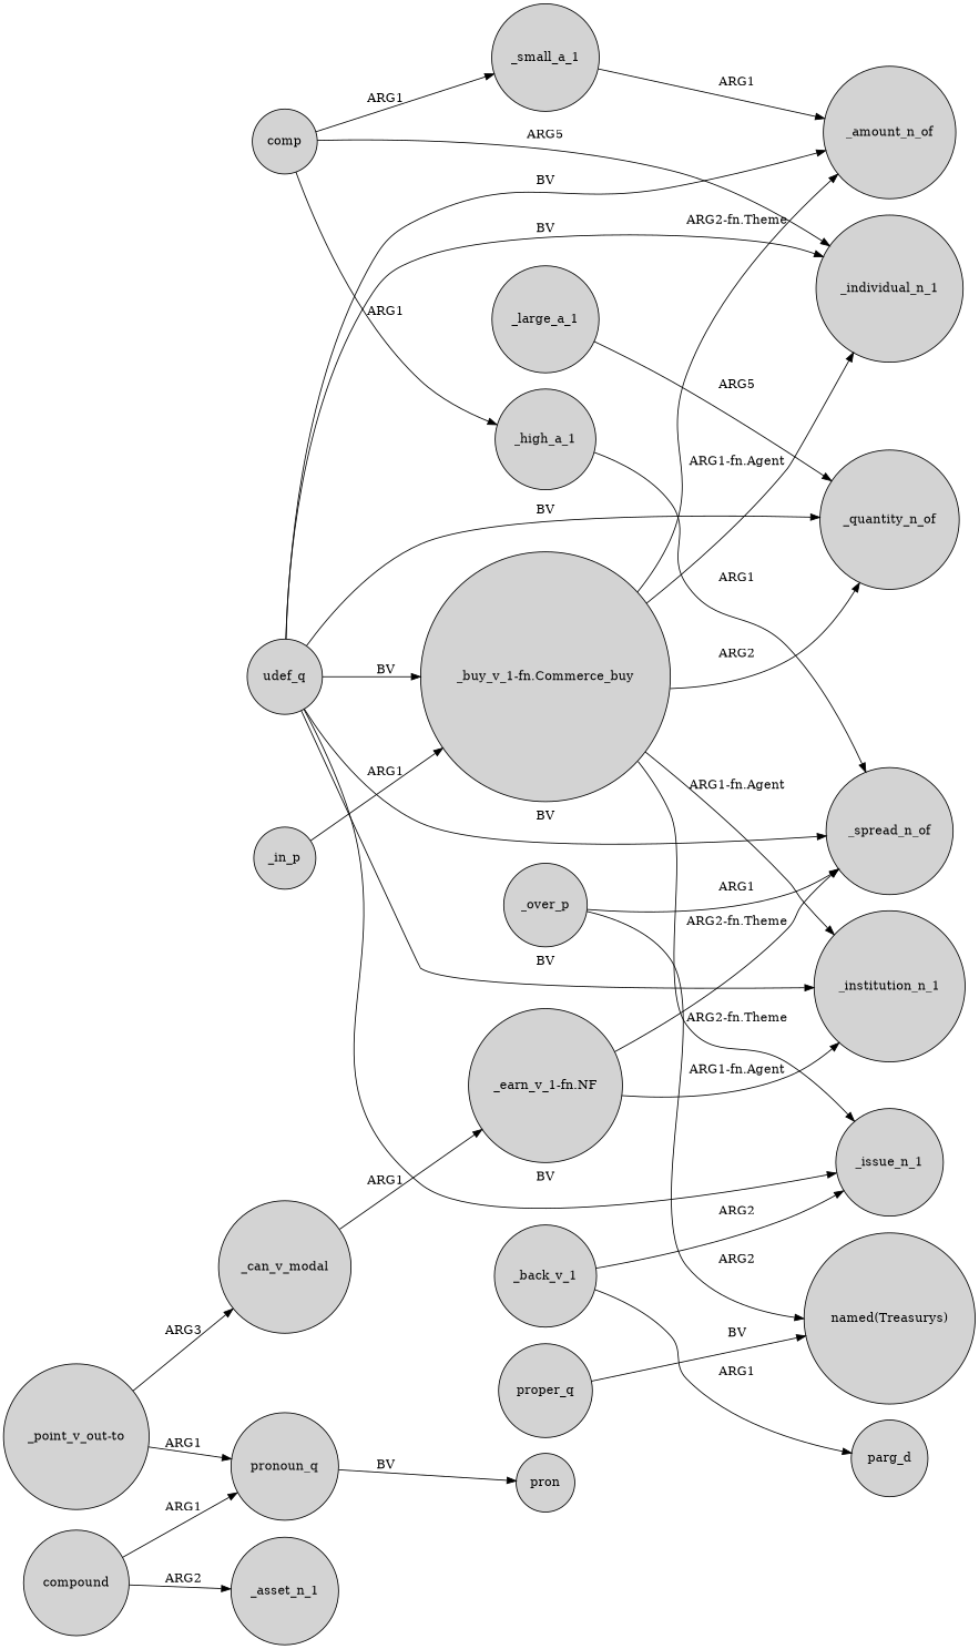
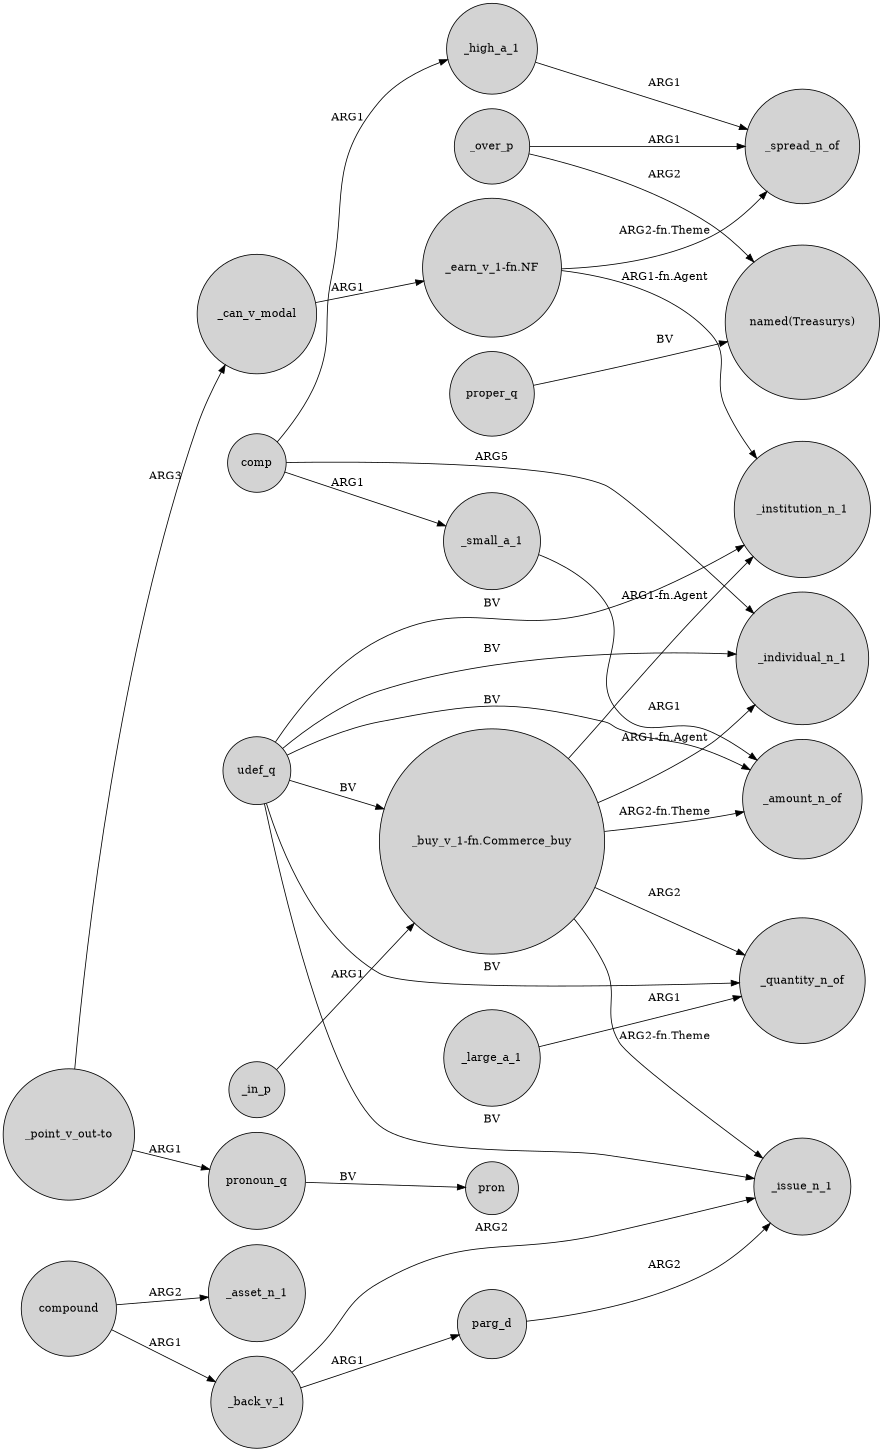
  digraph {
    rankdir=LR
    node [shape=circle style=filled]
    "_point_v_out-to"
    _can_v_modal
    pronoun_q
    "_earn_v_1-fn.NF"
    _spread_n_of
    _institution_n_1
    udef_q
    _amount_n_of
    _quantity_n_of
    _issue_n_1
    _individual_n_1
    "_buy_v_1-fn.Commerce_buy"
    _large_a_1
    _in_p
    comp
    _high_a_1
    _small_a_1
    _over_p
    "named(Treasurys)"
    compound
    _asset_n_1
    _back_v_1
    parg_d
    pron
    proper_q
    "_point_v_out-to" -> _can_v_modal [label=ARG3]
    "_point_v_out-to" -> pronoun_q [label=ARG1]
    _can_v_modal -> "_earn_v_1-fn.NF" [label=ARG1]
    pronoun_q -> pron [label=BV]
    "_earn_v_1-fn.NF" -> _spread_n_of [label="ARG2-fn.Theme"]
    "_earn_v_1-fn.NF" -> _institution_n_1 [label="ARG1-fn.Agent"]
-   udef_q -> _spread_n_of [label=BV]
    udef_q -> _institution_n_1 [label=BV]
    udef_q -> _amount_n_of [label=BV]
    udef_q -> _quantity_n_of [label=BV]
    udef_q -> _issue_n_1 [label=BV]
    udef_q -> _individual_n_1 [label=BV]
    udef_q -> "_buy_v_1-fn.Commerce_buy" [label=BV]
    "_buy_v_1-fn.Commerce_buy" -> _institution_n_1 [label="ARG1-fn.Agent"]
    "_buy_v_1-fn.Commerce_buy" -> _amount_n_of [label="ARG2-fn.Theme"]
    "_buy_v_1-fn.Commerce_buy" -> _quantity_n_of [label=ARG2]
    "_buy_v_1-fn.Commerce_buy" -> _issue_n_1 [label="ARG2-fn.Theme"]
    "_buy_v_1-fn.Commerce_buy" -> _individual_n_1 [label="ARG1-fn.Agent"]
-   _large_a_1 -> _quantity_n_of [label=ARG5]
+   _large_a_1 -> _quantity_n_of [label=ARG1]
    _in_p -> "_buy_v_1-fn.Commerce_buy" [label=ARG1]
    comp -> _individual_n_1 [label=ARG5]
    comp -> _high_a_1 [label=ARG1]
    comp -> _small_a_1 [label=ARG1]
    _high_a_1 -> _spread_n_of [label=ARG1]
    _small_a_1 -> _amount_n_of [label=ARG1]
    _over_p -> _spread_n_of [label=ARG1]
    _over_p -> "named(Treasurys)" [label=ARG2]
    compound -> _asset_n_1 [label=ARG2]
-   compound -> pronoun_q [label=ARG1]
+   compound -> _back_v_1 [label=ARG1]
    _back_v_1 -> _issue_n_1 [label=ARG2]
    _back_v_1 -> parg_d [label=ARG1]
+   parg_d -> _issue_n_1 [label=ARG2]
    proper_q -> "named(Treasurys)" [label=BV]
  }
